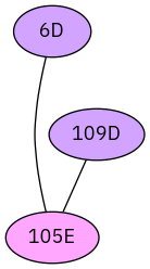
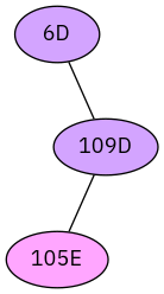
  graph {
    fontname="IBM Plex Sans"
    node [fillcolor="#D3A4FF" fontname="IBM Plex Sans" style=radial]
    edge [fontname="IBM Plex Sans" penwidth=1]
    "105E" [fillcolor="#FFA6FF"]
    "6D"
    n3 [label="109D"]
-   "6D" -- "105E"
+   "6D" -- n3
    n3 -- "105E"
  }
